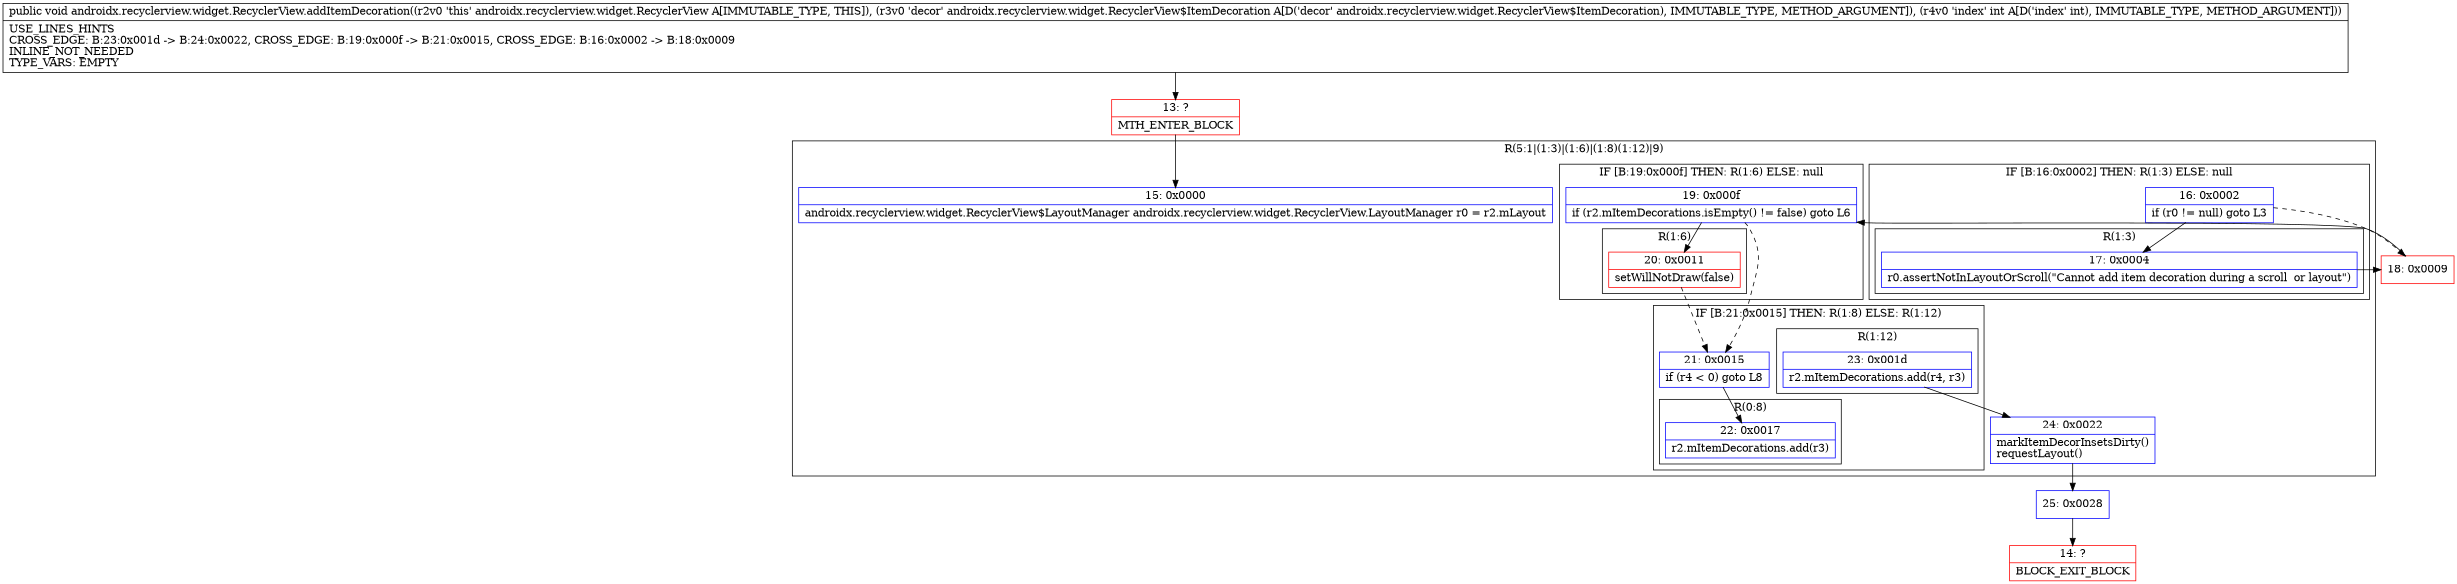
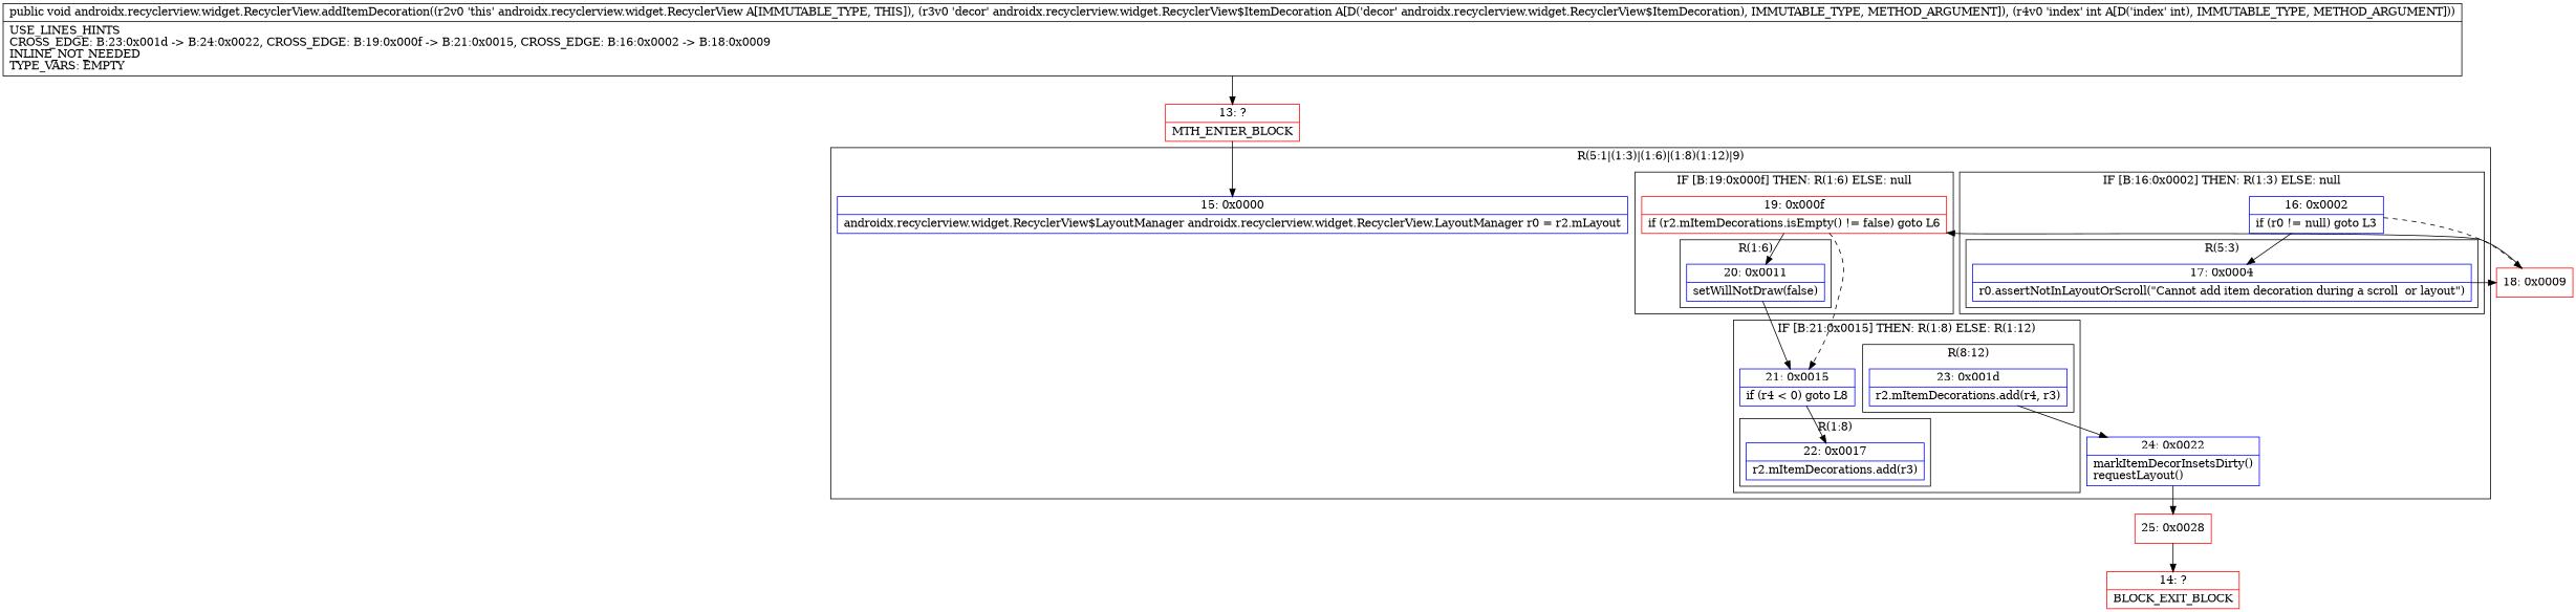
  digraph {
    node [color=blue shape=record]
    n1 [label="{17\:\ 0x0004|r0.assertNotInLayoutOrScroll(\"Cannot add item decoration during a scroll  or layout\")\l}"]
    n2 [label="{16\:\ 0x0002|if (r0 != null) goto L3\l}"]
-   n3 [color=red label="{20\:\ 0x0011|setWillNotDraw(false)\l}"]
-   n4 [label="{19\:\ 0x000f|if (r2.mItemDecorations.isEmpty() != false) goto L6\l}"]
+   n3 [label="{20\:\ 0x0011|setWillNotDraw(false)\l}"]
+   n4 [color=red label="{19\:\ 0x000f|if (r2.mItemDecorations.isEmpty() != false) goto L6\l}"]
    n5 [label="{22\:\ 0x0017|r2.mItemDecorations.add(r3)\l}"]
    n6 [label="{23\:\ 0x001d|r2.mItemDecorations.add(r4, r3)\l}"]
    n7 [label="{21\:\ 0x0015|if (r4 \< 0) goto L8\l}"]
    n8 [label="{15\:\ 0x0000|androidx.recyclerview.widget.RecyclerView$LayoutManager androidx.recyclerview.widget.RecyclerView.LayoutManager r0 = r2.mLayout\l}"]
    n9 [label="{24\:\ 0x0022|markItemDecorInsetsDirty()\lrequestLayout()\l}"]
    n10 [color=red label="{18\:\ 0x0009}"]
-   n11 [label="{25\:\ 0x0028}"]
+   n11 [color=red label="{25\:\ 0x0028}"]
    n12 [color=red label="{14\:\ ?|BLOCK_EXIT_BLOCK\l}"]
    n13 [color=red label="{13\:\ ?|MTH_ENTER_BLOCK\l}"]
    n14 [label="{public void androidx.recyclerview.widget.RecyclerView.addItemDecoration((r2v0 'this' androidx.recyclerview.widget.RecyclerView A[IMMUTABLE_TYPE, THIS]), (r3v0 'decor' androidx.recyclerview.widget.RecyclerView$ItemDecoration A[D('decor' androidx.recyclerview.widget.RecyclerView$ItemDecoration), IMMUTABLE_TYPE, METHOD_ARGUMENT]), (r4v0 'index' int A[D('index' int), IMMUTABLE_TYPE, METHOD_ARGUMENT]))  | USE_LINES_HINTS\lCROSS_EDGE: B:23:0x001d \-\> B:24:0x0022, CROSS_EDGE: B:19:0x000f \-\> B:21:0x0015, CROSS_EDGE: B:16:0x0002 \-\> B:18:0x0009\lINLINE_NOT_NEEDED\lTYPE_VARS: EMPTY\l}" color=""]
    subgraph cluster_1 {
      label="R(5:1|(1:3)|(1:6)|(1:8)(1:12)|9)"
      n8
      n9
      subgraph cluster_2 {
        label="IF [B:16:0x0002] THEN: R(1:3) ELSE: null"
        n2
        subgraph cluster_3 {
-         label="R(1:3)"
+         label="R(5:3)"
          n1
        }
      }
      subgraph cluster_4 {
        label="IF [B:19:0x000f] THEN: R(1:6) ELSE: null"
        n4
        subgraph cluster_5 {
          label="R(1:6)"
          n3
        }
      }
      subgraph cluster_6 {
        label="IF [B:21:0x0015] THEN: R(1:8) ELSE: R(1:12)"
        n7
        subgraph cluster_7 {
-         label="R(0:8)"
+         label="R(1:8)"
          n5
        }
        subgraph cluster_8 {
-         label="R(1:12)"
+         label="R(8:12)"
          n6
        }
      }
    }
    n1 -> n10
    n2 -> n1
    n2 -> n10 [style=dashed]
-   n3 -> n7 [style=dashed]
+   n3 -> n7
    n4 -> n3
    n4 -> n7 [style=dashed]
    n6 -> n9
    n7 -> n5
    n9 -> n11
    n10 -> n4
    n11 -> n12
    n13 -> n8
    n14 -> n13
  }
